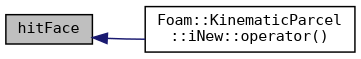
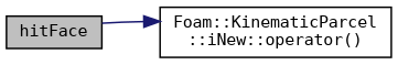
  digraph {
    rankdir=LR
    fontname="DejaVu Sans Mono"
    node [color=black fontname="DejaVu Sans Mono" fontsize=10 shape=record]
    n1 [fillcolor=grey75 fontcolor=black height=0.2 label=hitFace style=filled width=0.4]
    n2 [height=0.2 label="Foam::KinematicParcel\l::iNew::operator()" width=0.4]
-   n1 -> n2 [color=midnightblue dir=back fontname="DejaVu Sans Mono" fontsize=10 labelfontname=FreeSans labelfontsize=10 style=solid]
+   n2 -> n1 [color=midnightblue dir=back fontname="DejaVu Sans Mono" fontsize=10 labelfontname=FreeSans labelfontsize=10 style=solid]
  }
